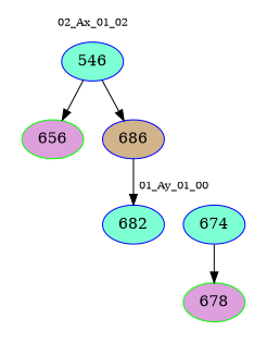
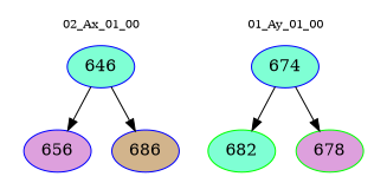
  digraph {
    node [color=blue fillcolor=aquamarine style=filled]
    edge [color=black]
-   n1 [label=546]
-   n2 [color=green fillcolor=plum label=656]
+   n1 [label=646]
+   n2 [fillcolor=plum label=656]
    n3 [fillcolor=tan label=686]
    n4 [label=674]
-   n5 [label=682]
+   n5 [color=green label=682]
    n6 [color=green fillcolor=plum label=678]
    subgraph cluster_1 {
      color=white
      fontsize=10
-     label="02_Ax_01_02"
+     label="02_Ax_01_00"
      n1
      n2
      n3
    }
    subgraph cluster_2 {
      color=white
      fontsize=10
      label="01_Ay_01_00"
      n4
      n5
      n6
    }
    n1 -> n2
    n1 -> n3
-   n3 -> n5
+   n4 -> n5
    n4 -> n6
  }
